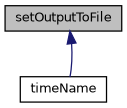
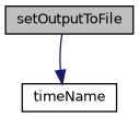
  digraph {
    rankdir=TB
    node [color=black fontname=Helvetica fontsize=10 shape=record style=filled]
    n1 [fillcolor=grey75 fontcolor=black height=0.2 label=setOutputToFile width=0.4]
    n2 [fillcolor=white height=0.2 label=timeName width=0.4]
-   n2 -> n1 [color=midnightblue fontname=Helvetica fontsize=10 labelfontname=Helvetica labelfontsize=10 style=solid]
+   n1 -> n2 [color=midnightblue fontname=Helvetica fontsize=10 labelfontname=Helvetica labelfontsize=10 style=solid]
  }
